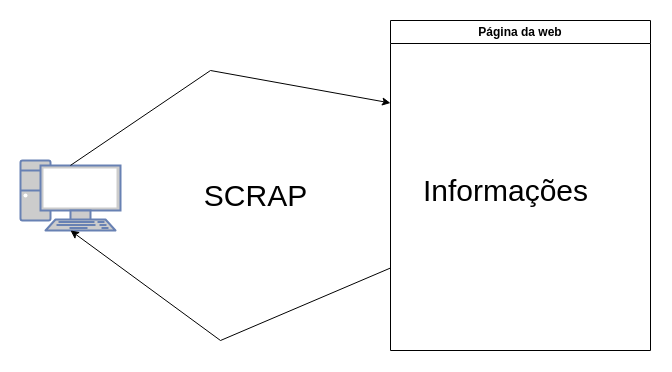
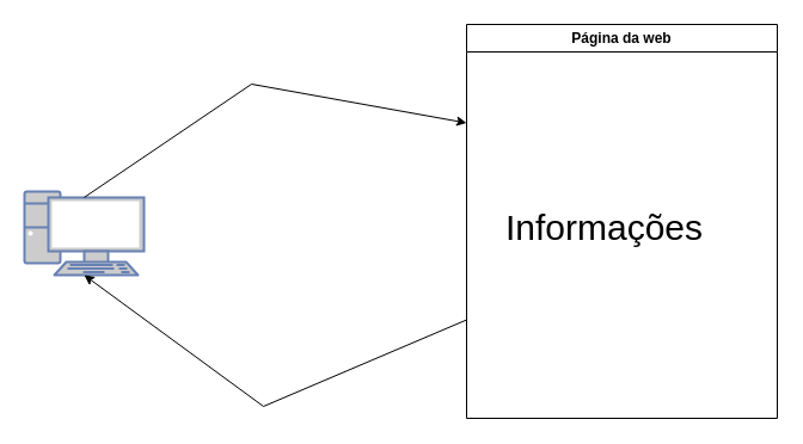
  <mxCell id="0" />
  <mxCell id="1" parent="0" />
  <mxCell id="2" value="Página da web" style="swimlane;whiteSpace=wrap;html=1;" vertex="1" parent="1"><mxGeometry x="390" y="20" width="260" height="330" as="geometry" /></mxCell>
  <mxCell id="3" value="&lt;font style=&quot;font-size: 30px;&quot;&gt;Informações&lt;/font&gt;" style="text;html=1;align=center;verticalAlign=middle;resizable=0;points=[];autosize=1;strokeColor=none;fillColor=none;" vertex="1" parent="2"><mxGeometry x="20" y="145" width="190" height="50" as="geometry" /></mxCell>
  <mxCell id="4" value="" style="fontColor=#0066CC;verticalAlign=top;verticalLabelPosition=bottom;labelPosition=center;align=center;html=1;outlineConnect=0;fillColor=#CCCCCC;strokeColor=#6881B3;gradientColor=none;gradientDirection=north;strokeWidth=2;shape=mxgraph.networks.pc;" vertex="1" parent="1"><mxGeometry x="20" y="160" width="100" height="70" as="geometry" /></mxCell>
  <mxCell id="5" value="" style="endArrow=classic;html=1;rounded=0;exitX=0.5;exitY=0.07;exitDx=0;exitDy=0;exitPerimeter=0;entryX=0;entryY=0.25;entryDx=0;entryDy=0;" edge="1" parent="1" source="4" target="2"><mxGeometry width="50" height="50" relative="1" as="geometry"><mxPoint x="230" y="110" as="sourcePoint" /><mxPoint x="280" y="60" as="targetPoint" /><Array as="points"><mxPoint x="210" y="70" /></Array></mxGeometry></mxCell>
  <mxCell id="6" value="" style="endArrow=classic;html=1;rounded=0;exitX=0;exitY=0.75;exitDx=0;exitDy=0;entryX=0.5;entryY=1;entryDx=0;entryDy=0;entryPerimeter=0;" edge="1" parent="1" source="2" target="4"><mxGeometry width="50" height="50" relative="1" as="geometry"><mxPoint x="130" y="380" as="sourcePoint" /><mxPoint x="180" y="330" as="targetPoint" /><Array as="points"><mxPoint x="220" y="340" /></Array></mxGeometry></mxCell>
- <mxCell id="7" value="&lt;font style=&quot;font-size: 30px;&quot;&gt;SCRAP&lt;/font&gt;" style="text;html=1;align=center;verticalAlign=middle;resizable=0;points=[];autosize=1;strokeColor=none;fillColor=none;" vertex="1" parent="1"><mxGeometry x="190" y="170" width="130" height="50" as="geometry" /></mxCell>
